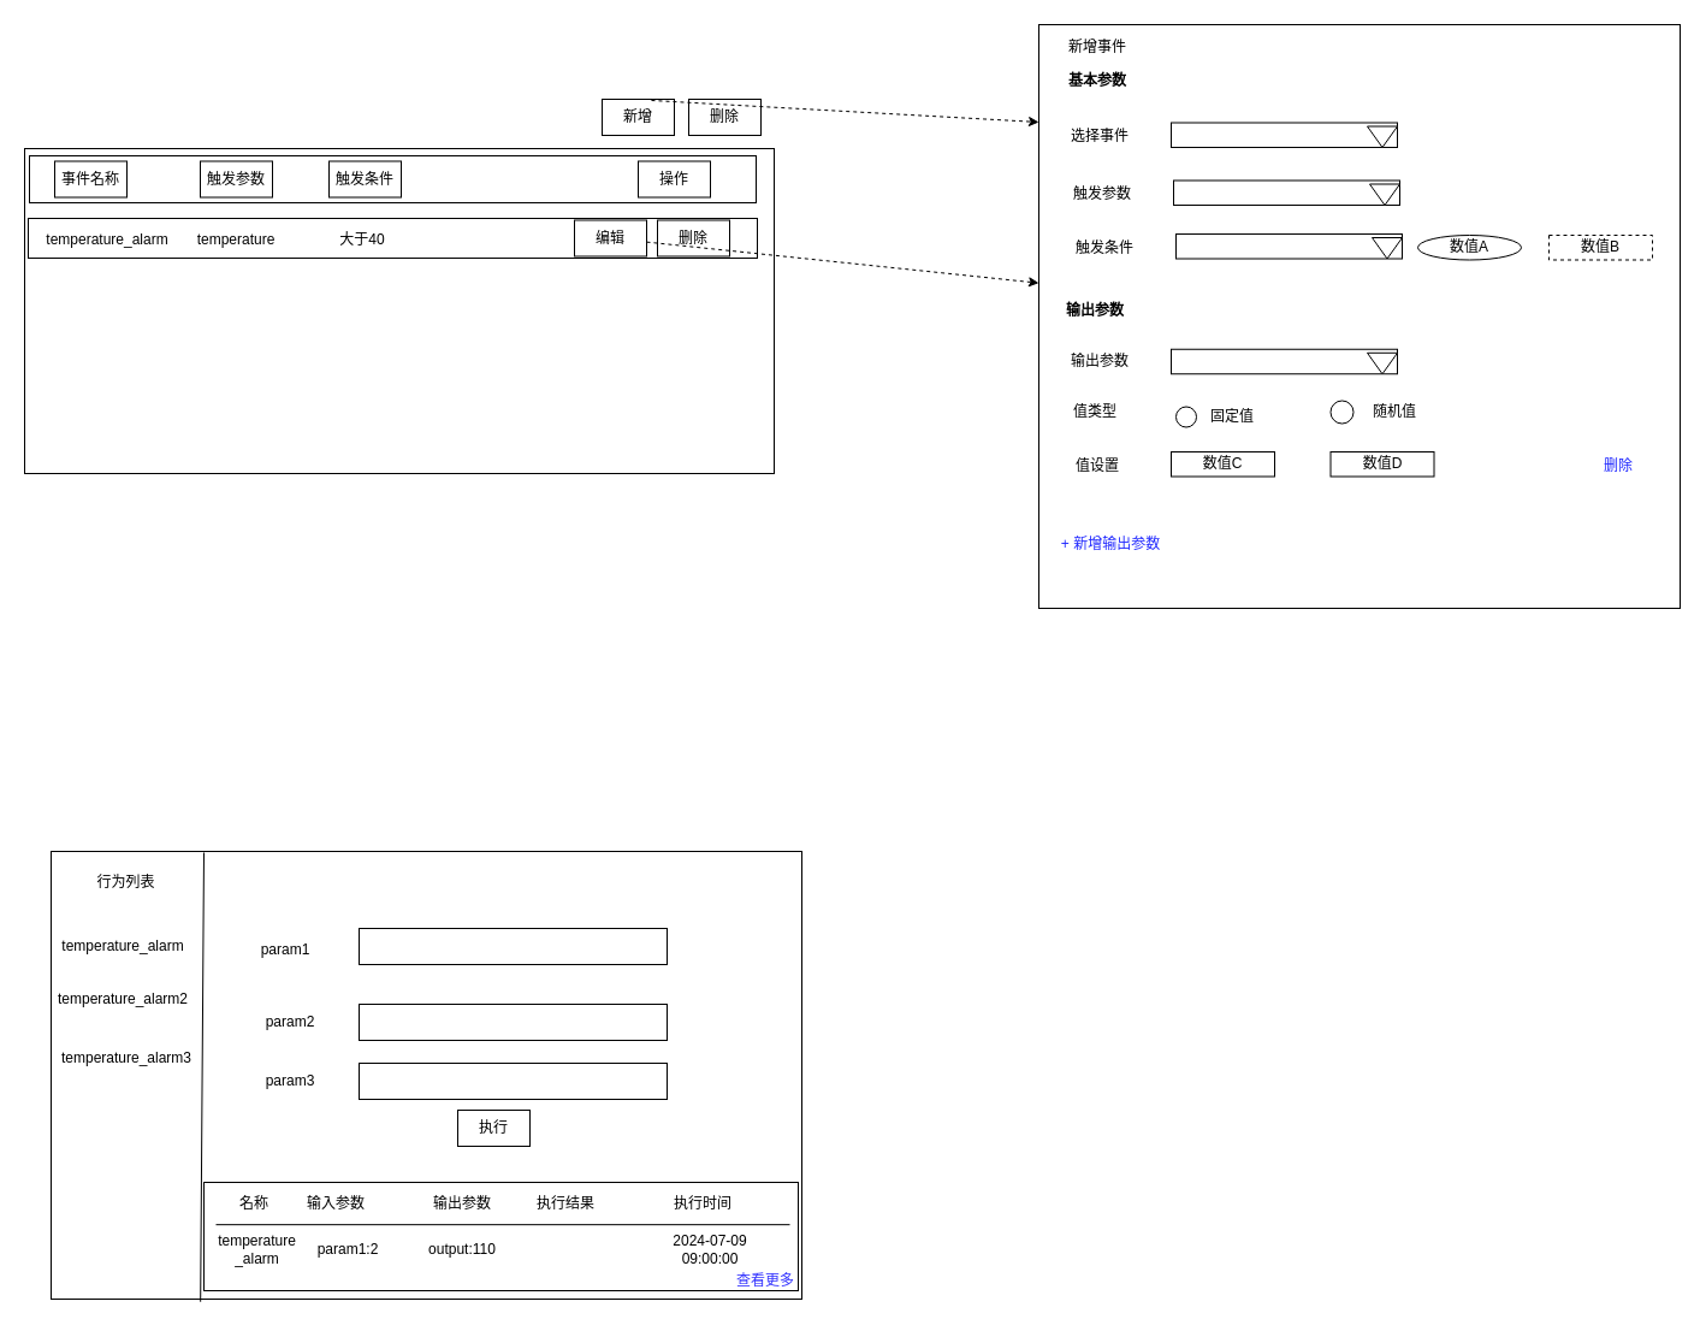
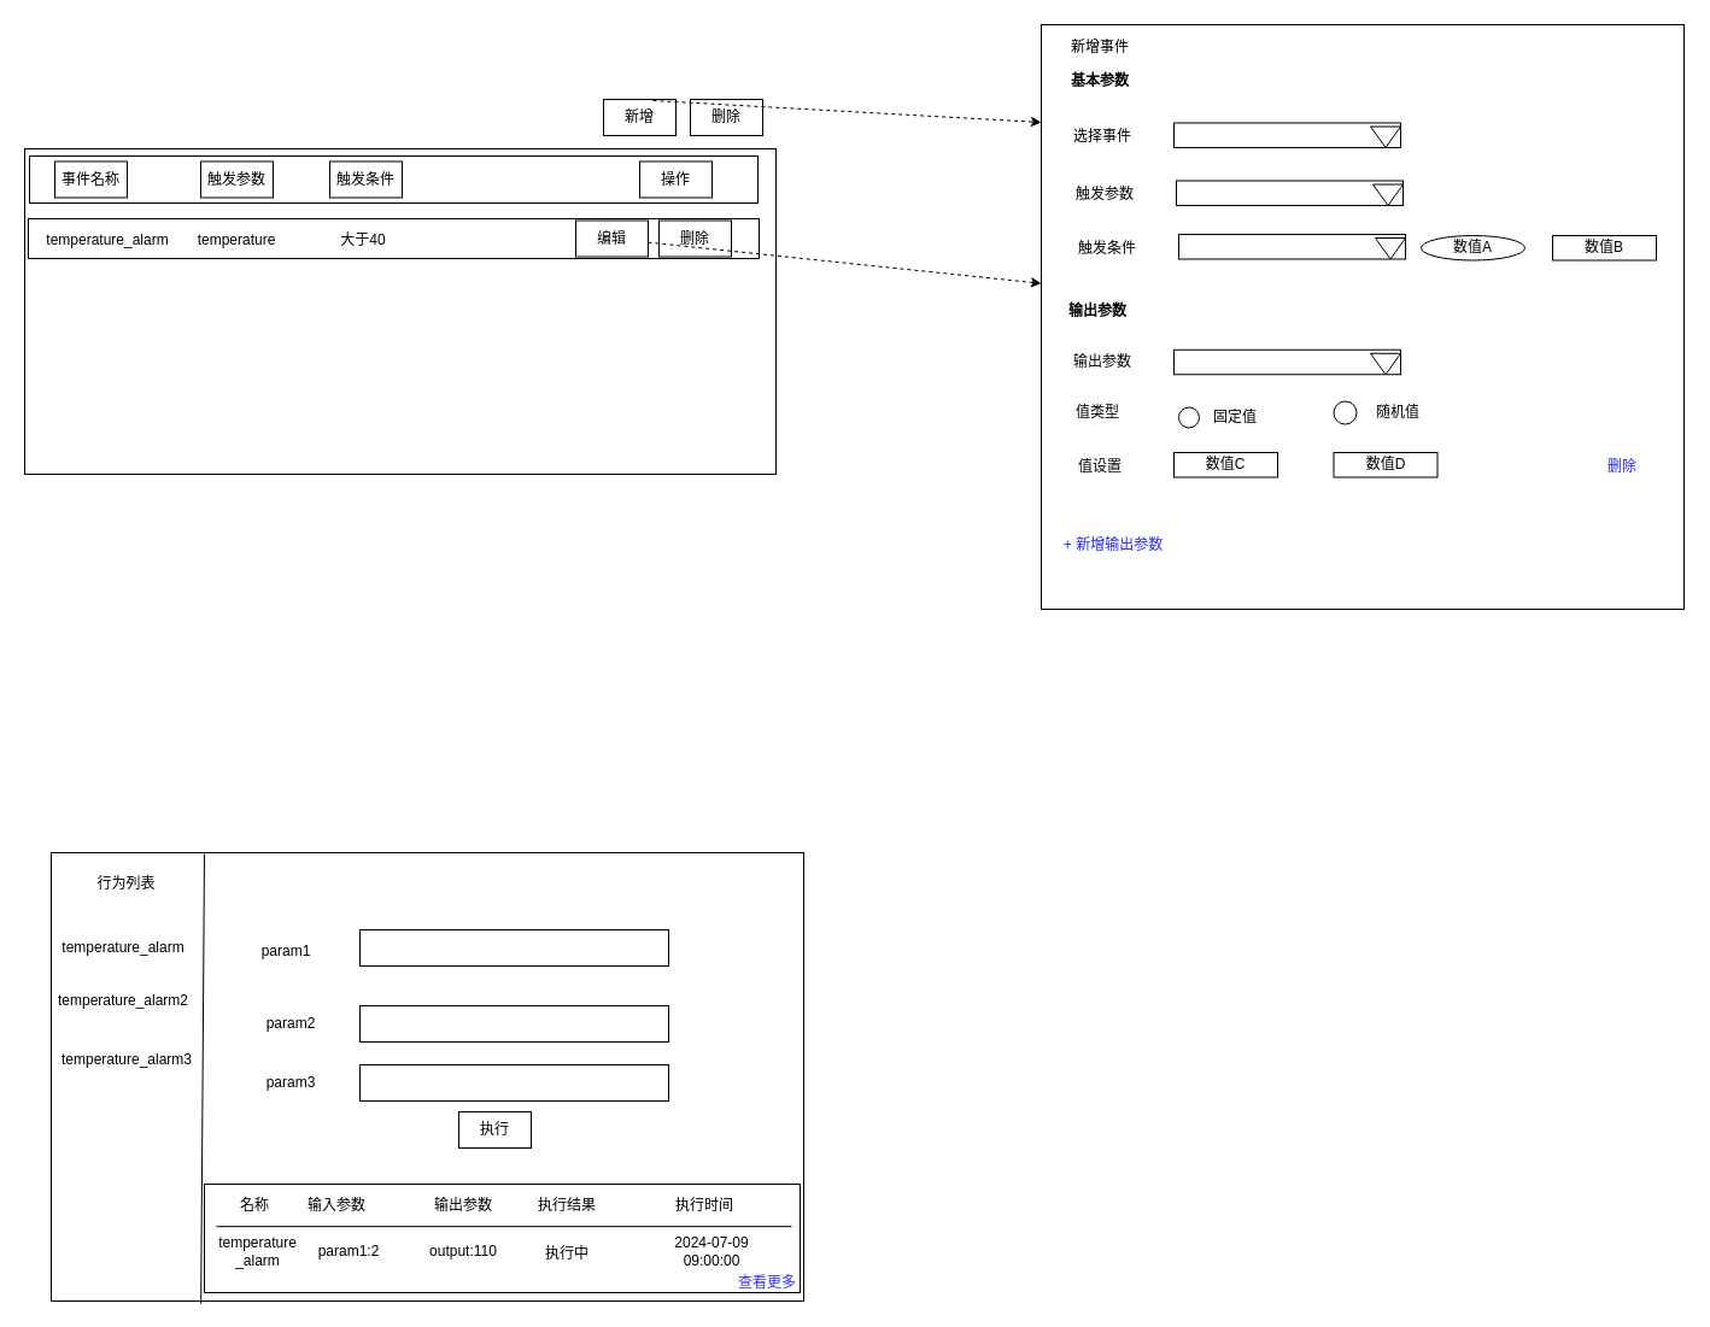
  <mxCell id="0" />
  <mxCell id="1" parent="0" />
  <mxCell id="2" value="" style="rounded=0;whiteSpace=wrap;html=1;" parent="1" vertex="1"><mxGeometry x="20" y="123" width="623" height="270" as="geometry" /></mxCell>
  <mxCell id="3" value="" style="rounded=0;whiteSpace=wrap;html=1;" parent="1" vertex="1"><mxGeometry x="24" y="129" width="604" height="39" as="geometry" /></mxCell>
  <mxCell id="4" value="事件名称" style="text;html=1;align=center;verticalAlign=middle;whiteSpace=wrap;rounded=0;strokeColor=default;" parent="1" vertex="1"><mxGeometry x="45" y="133.5" width="60" height="30" as="geometry" /></mxCell>
  <mxCell id="5" value="触发条件" style="text;html=1;align=center;verticalAlign=middle;whiteSpace=wrap;rounded=0;strokeColor=default;" parent="1" vertex="1"><mxGeometry x="273" y="133.5" width="60" height="30" as="geometry" /></mxCell>
  <mxCell id="6" value="操作" style="text;html=1;align=center;verticalAlign=middle;whiteSpace=wrap;rounded=0;strokeColor=default;" parent="1" vertex="1"><mxGeometry x="530" y="133.5" width="60" height="30" as="geometry" /></mxCell>
  <mxCell id="7" value="新增" style="text;html=1;align=center;verticalAlign=middle;whiteSpace=wrap;rounded=0;fillColor=none;strokeColor=default;" parent="1" vertex="1"><mxGeometry x="500" y="82" width="60" height="30" as="geometry" /></mxCell>
  <mxCell id="8" value="删除" style="text;html=1;align=center;verticalAlign=middle;whiteSpace=wrap;rounded=0;strokeColor=default;" parent="1" vertex="1"><mxGeometry x="572" y="82" width="60" height="30" as="geometry" /></mxCell>
  <mxCell id="9" value="" style="rounded=0;whiteSpace=wrap;html=1;" parent="1" vertex="1"><mxGeometry x="23" y="181" width="606" height="33" as="geometry" /></mxCell>
  <mxCell id="10" value="&lt;div style=&quot;text-align: left;&quot;&gt;&lt;span style=&quot;background-color: initial;&quot;&gt;temperature_alarm&lt;/span&gt;&lt;/div&gt;" style="text;html=1;align=center;verticalAlign=middle;whiteSpace=wrap;rounded=0;" parent="1" vertex="1"><mxGeometry x="29" y="184" width="120" height="30" as="geometry" /></mxCell>
  <mxCell id="11" value="大于40" style="text;html=1;align=center;verticalAlign=middle;whiteSpace=wrap;rounded=0;" parent="1" vertex="1"><mxGeometry x="271" y="184" width="60" height="30" as="geometry" /></mxCell>
  <mxCell id="12" value="触发参数" style="text;html=1;align=center;verticalAlign=middle;whiteSpace=wrap;rounded=0;strokeColor=default;" parent="1" vertex="1"><mxGeometry x="166" y="133.5" width="60" height="30" as="geometry" /></mxCell>
  <mxCell id="13" value="temperature" style="text;html=1;align=center;verticalAlign=middle;whiteSpace=wrap;rounded=0;" parent="1" vertex="1"><mxGeometry x="166" y="184" width="60" height="30" as="geometry" /></mxCell>
  <mxCell id="14" value="编辑" style="text;html=1;align=center;verticalAlign=middle;whiteSpace=wrap;rounded=0;strokeColor=default;" parent="1" vertex="1"><mxGeometry x="477" y="182.5" width="60" height="30" as="geometry" /></mxCell>
  <mxCell id="15" value="删除" style="text;html=1;align=center;verticalAlign=middle;whiteSpace=wrap;rounded=0;strokeColor=default;" parent="1" vertex="1"><mxGeometry x="546" y="182.5" width="60" height="30" as="geometry" /></mxCell>
  <mxCell id="16" value="" style="endArrow=classic;html=1;rounded=0;dashed=1;" parent="1" source="14" target="18" edge="1"><mxGeometry width="50" height="50" relative="1" as="geometry"><mxPoint x="505" y="289" as="sourcePoint" /><mxPoint x="727" y="356" as="targetPoint" /></mxGeometry></mxCell>
  <mxCell id="17" value="" style="endArrow=classic;html=1;rounded=0;entryX=0;entryY=0.167;entryDx=0;entryDy=0;entryPerimeter=0;dashed=1;" parent="1" target="18" edge="1"><mxGeometry width="50" height="50" relative="1" as="geometry"><mxPoint x="541" y="83" as="sourcePoint" /><mxPoint x="796" y="293" as="targetPoint" /></mxGeometry></mxCell>
  <mxCell id="18" value="" style="rounded=0;whiteSpace=wrap;html=1;" parent="1" vertex="1"><mxGeometry x="863" y="20" width="533" height="485" as="geometry" /></mxCell>
  <mxCell id="19" value="新增事件" style="text;html=1;align=center;verticalAlign=middle;whiteSpace=wrap;rounded=0;" parent="1" vertex="1"><mxGeometry x="882" y="24" width="60" height="30" as="geometry" /></mxCell>
  <mxCell id="20" value="选择事件" style="text;html=1;align=center;verticalAlign=middle;whiteSpace=wrap;rounded=0;" parent="1" vertex="1"><mxGeometry x="884" y="98" width="60" height="30" as="geometry" /></mxCell>
  <mxCell id="21" value="" style="rounded=0;whiteSpace=wrap;html=1;" parent="1" vertex="1"><mxGeometry x="973" y="101.5" width="188" height="20.5" as="geometry" /></mxCell>
  <mxCell id="22" value="" style="html=1;shadow=0;dashed=0;align=center;verticalAlign=middle;shape=mxgraph.arrows2.arrow;dy=0;dx=30;notch=0;direction=south;" parent="1" vertex="1"><mxGeometry x="1136" y="104.5" width="25" height="17.5" as="geometry" /></mxCell>
  <mxCell id="23" value="触发参数" style="text;html=1;align=center;verticalAlign=middle;whiteSpace=wrap;rounded=0;" parent="1" vertex="1"><mxGeometry x="886" y="146" width="60" height="30" as="geometry" /></mxCell>
  <mxCell id="24" value="" style="rounded=0;whiteSpace=wrap;html=1;" parent="1" vertex="1"><mxGeometry x="975" y="149.5" width="188" height="20.5" as="geometry" /></mxCell>
  <mxCell id="25" value="" style="html=1;shadow=0;dashed=0;align=center;verticalAlign=middle;shape=mxgraph.arrows2.arrow;dy=0;dx=30;notch=0;direction=south;" parent="1" vertex="1"><mxGeometry x="1138" y="152.5" width="25" height="17.5" as="geometry" /></mxCell>
  <mxCell id="26" value="触发条件" style="text;html=1;align=center;verticalAlign=middle;whiteSpace=wrap;rounded=0;" parent="1" vertex="1"><mxGeometry x="888" y="190.5" width="60" height="30" as="geometry" /></mxCell>
  <mxCell id="27" value="" style="rounded=0;whiteSpace=wrap;html=1;" parent="1" vertex="1"><mxGeometry x="977" y="194" width="188" height="20.5" as="geometry" /></mxCell>
  <mxCell id="28" value="" style="html=1;shadow=0;dashed=0;align=center;verticalAlign=middle;shape=mxgraph.arrows2.arrow;dy=0;dx=30;notch=0;direction=south;" parent="1" vertex="1"><mxGeometry x="1140" y="197" width="25" height="17.5" as="geometry" /></mxCell>
  <mxCell id="29" value="数值A" style="ellipse;whiteSpace=wrap;html=1;" parent="1" vertex="1"><mxGeometry x="1178" y="195" width="86" height="20.5" as="geometry" /></mxCell>
- <mxCell id="30" value="数值B" style="rounded=0;whiteSpace=wrap;html=1;dashed=1;" parent="1" vertex="1"><mxGeometry x="1287" y="195" width="86" height="20.5" as="geometry" /></mxCell>
+ <mxCell id="30" value="数值B" style="rounded=0;whiteSpace=wrap;html=1;" parent="1" vertex="1"><mxGeometry x="1287" y="195" width="86" height="20.5" as="geometry" /></mxCell>
  <mxCell id="31" value="&lt;b&gt;基本参数&lt;/b&gt;" style="text;html=1;align=center;verticalAlign=middle;whiteSpace=wrap;rounded=0;" parent="1" vertex="1"><mxGeometry x="882" y="52" width="60" height="30" as="geometry" /></mxCell>
  <mxCell id="32" value="&lt;b&gt;输出参数&lt;/b&gt;" style="text;html=1;align=center;verticalAlign=middle;whiteSpace=wrap;rounded=0;" parent="1" vertex="1"><mxGeometry x="880" y="243" width="60" height="30" as="geometry" /></mxCell>
  <mxCell id="33" value="输出参数" style="text;html=1;align=center;verticalAlign=middle;whiteSpace=wrap;rounded=0;" parent="1" vertex="1"><mxGeometry x="884" y="285" width="60" height="30" as="geometry" /></mxCell>
  <mxCell id="34" value="" style="rounded=0;whiteSpace=wrap;html=1;" parent="1" vertex="1"><mxGeometry x="973" y="289.75" width="188" height="20.5" as="geometry" /></mxCell>
  <mxCell id="35" value="" style="html=1;shadow=0;dashed=0;align=center;verticalAlign=middle;shape=mxgraph.arrows2.arrow;dy=0;dx=30;notch=0;direction=south;" parent="1" vertex="1"><mxGeometry x="1136" y="292.75" width="25" height="17.5" as="geometry" /></mxCell>
  <mxCell id="36" value="值类型" style="text;html=1;align=center;verticalAlign=middle;whiteSpace=wrap;rounded=0;" parent="1" vertex="1"><mxGeometry x="880" y="327" width="60" height="30" as="geometry" /></mxCell>
  <mxCell id="37" value="数值C" style="rounded=0;whiteSpace=wrap;html=1;" parent="1" vertex="1"><mxGeometry x="973" y="375" width="86" height="20.5" as="geometry" /></mxCell>
  <mxCell id="38" value="值设置" style="text;html=1;align=center;verticalAlign=middle;whiteSpace=wrap;rounded=0;" parent="1" vertex="1"><mxGeometry x="882" y="372" width="60" height="30" as="geometry" /></mxCell>
  <mxCell id="39" value="&lt;font color=&quot;#2129ff&quot;&gt;+ 新增输出参数&lt;/font&gt;" style="text;html=1;align=center;verticalAlign=middle;whiteSpace=wrap;rounded=0;" parent="1" vertex="1"><mxGeometry x="875" y="439" width="96" height="26" as="geometry" /></mxCell>
  <mxCell id="40" value="&lt;font color=&quot;#2129ff&quot;&gt;删除&lt;/font&gt;" style="text;html=1;align=center;verticalAlign=middle;whiteSpace=wrap;rounded=0;" parent="1" vertex="1"><mxGeometry x="1315" y="372" width="60" height="30" as="geometry" /></mxCell>
  <mxCell id="41" value="" style="ellipse;whiteSpace=wrap;html=1;aspect=fixed;" parent="1" vertex="1"><mxGeometry x="977" y="337.5" width="17" height="17" as="geometry" /></mxCell>
  <mxCell id="42" value="固定值" style="text;html=1;align=center;verticalAlign=middle;whiteSpace=wrap;rounded=0;" parent="1" vertex="1"><mxGeometry x="994" y="331" width="60" height="30" as="geometry" /></mxCell>
  <mxCell id="43" value="数值D" style="rounded=0;whiteSpace=wrap;html=1;" parent="1" vertex="1"><mxGeometry x="1105.5" y="375" width="86" height="20.5" as="geometry" /></mxCell>
  <mxCell id="44" value="" style="ellipse;whiteSpace=wrap;html=1;aspect=fixed;" parent="1" vertex="1"><mxGeometry x="1105.5" y="332.5" width="19" height="19" as="geometry" /></mxCell>
  <mxCell id="45" value="随机值" style="text;html=1;align=center;verticalAlign=middle;whiteSpace=wrap;rounded=0;" parent="1" vertex="1"><mxGeometry x="1129" y="327" width="60" height="30" as="geometry" /></mxCell>
  <mxCell id="46" value="" style="rounded=0;whiteSpace=wrap;html=1;" parent="1" vertex="1"><mxGeometry x="42" y="707" width="624" height="372" as="geometry" /></mxCell>
  <mxCell id="47" value="" style="endArrow=none;html=1;rounded=0;exitX=0.199;exitY=1.006;exitDx=0;exitDy=0;exitPerimeter=0;" parent="1" source="46" edge="1"><mxGeometry width="50" height="50" relative="1" as="geometry"><mxPoint x="172" y="1080" as="sourcePoint" /><mxPoint x="169" y="708" as="targetPoint" /></mxGeometry></mxCell>
  <mxCell id="48" value="行为列表" style="text;html=1;align=center;verticalAlign=middle;whiteSpace=wrap;rounded=0;" parent="1" vertex="1"><mxGeometry x="65" y="718" width="79" height="30" as="geometry" /></mxCell>
  <mxCell id="49" value="&lt;span style=&quot;text-align: left;&quot;&gt;temperature_alarm&lt;/span&gt;" style="text;html=1;align=center;verticalAlign=middle;whiteSpace=wrap;rounded=0;" parent="1" vertex="1"><mxGeometry x="55" y="771" width="94" height="30" as="geometry" /></mxCell>
  <mxCell id="50" value="&lt;span style=&quot;text-align: left;&quot;&gt;temperature_alarm2&lt;/span&gt;" style="text;html=1;align=center;verticalAlign=middle;whiteSpace=wrap;rounded=0;" parent="1" vertex="1"><mxGeometry x="55" y="815" width="94" height="30" as="geometry" /></mxCell>
  <mxCell id="51" value="&lt;span style=&quot;text-align: left;&quot;&gt;temperature_alarm3&lt;/span&gt;" style="text;html=1;align=center;verticalAlign=middle;whiteSpace=wrap;rounded=0;" parent="1" vertex="1"><mxGeometry x="57.5" y="864" width="94" height="30" as="geometry" /></mxCell>
  <mxCell id="52" value="param1" style="text;html=1;align=center;verticalAlign=middle;whiteSpace=wrap;rounded=0;" parent="1" vertex="1"><mxGeometry x="207" y="774" width="60" height="30" as="geometry" /></mxCell>
  <mxCell id="53" value="param2" style="text;html=1;align=center;verticalAlign=middle;whiteSpace=wrap;rounded=0;" parent="1" vertex="1"><mxGeometry x="211" y="834" width="60" height="30" as="geometry" /></mxCell>
  <mxCell id="54" value="" style="rounded=0;whiteSpace=wrap;html=1;" parent="1" vertex="1"><mxGeometry x="298" y="771" width="256" height="30" as="geometry" /></mxCell>
  <mxCell id="55" value="" style="rounded=0;whiteSpace=wrap;html=1;" parent="1" vertex="1"><mxGeometry x="298" y="834" width="256" height="30" as="geometry" /></mxCell>
  <mxCell id="56" value="param3" style="text;html=1;align=center;verticalAlign=middle;whiteSpace=wrap;rounded=0;" parent="1" vertex="1"><mxGeometry x="211" y="883" width="60" height="30" as="geometry" /></mxCell>
  <mxCell id="57" value="" style="rounded=0;whiteSpace=wrap;html=1;" parent="1" vertex="1"><mxGeometry x="298" y="883" width="256" height="30" as="geometry" /></mxCell>
  <mxCell id="58" value="执行" style="text;html=1;align=center;verticalAlign=middle;whiteSpace=wrap;rounded=0;strokeColor=default;" parent="1" vertex="1"><mxGeometry x="380" y="922" width="60" height="30" as="geometry" /></mxCell>
  <mxCell id="59" value="" style="rounded=0;whiteSpace=wrap;html=1;" parent="1" vertex="1"><mxGeometry x="169" y="982" width="494" height="90" as="geometry" /></mxCell>
  <mxCell id="60" value="名称" style="text;html=1;align=center;verticalAlign=middle;whiteSpace=wrap;rounded=0;" parent="1" vertex="1"><mxGeometry x="181" y="985" width="60" height="30" as="geometry" /></mxCell>
  <mxCell id="61" value="输入参数" style="text;html=1;align=center;verticalAlign=middle;whiteSpace=wrap;rounded=0;" parent="1" vertex="1"><mxGeometry x="249" y="985" width="60" height="30" as="geometry" /></mxCell>
  <mxCell id="62" value="输出参数" style="text;html=1;align=center;verticalAlign=middle;whiteSpace=wrap;rounded=0;" parent="1" vertex="1"><mxGeometry x="354" y="985" width="60" height="30" as="geometry" /></mxCell>
  <mxCell id="63" value="执行结果" style="text;html=1;align=center;verticalAlign=middle;whiteSpace=wrap;rounded=0;" parent="1" vertex="1"><mxGeometry x="440" y="985" width="60" height="30" as="geometry" /></mxCell>
  <mxCell id="64" value="执行时间" style="text;html=1;align=center;verticalAlign=middle;whiteSpace=wrap;rounded=0;" parent="1" vertex="1"><mxGeometry x="554" y="985" width="60" height="30" as="geometry" /></mxCell>
  <mxCell id="65" value="" style="endArrow=none;html=1;rounded=0;" parent="1" edge="1"><mxGeometry width="50" height="50" relative="1" as="geometry"><mxPoint x="179" y="1017.16" as="sourcePoint" /><mxPoint x="656" y="1017.16" as="targetPoint" /></mxGeometry></mxCell>
  <mxCell id="66" value="&lt;span style=&quot;text-align: left;&quot;&gt;temperature&lt;/span&gt;&lt;div&gt;&lt;span style=&quot;text-align: left;&quot;&gt;_alarm&lt;/span&gt;&lt;/div&gt;" style="text;html=1;align=center;verticalAlign=middle;whiteSpace=wrap;rounded=0;" parent="1" vertex="1"><mxGeometry x="154" y="1023" width="119" height="30" as="geometry" /></mxCell>
  <mxCell id="67" value="param1:2" style="text;html=1;align=center;verticalAlign=middle;whiteSpace=wrap;rounded=0;" parent="1" vertex="1"><mxGeometry x="259" y="1023" width="60" height="30" as="geometry" /></mxCell>
+ <mxCell id="68" value="执行中" style="text;html=1;align=center;verticalAlign=middle;whiteSpace=wrap;rounded=0;" parent="1" vertex="1"><mxGeometry x="440" y="1025" width="60" height="30" as="geometry" /></mxCell>
  <mxCell id="69" value="output:110" style="text;html=1;align=center;verticalAlign=middle;whiteSpace=wrap;rounded=0;" parent="1" vertex="1"><mxGeometry x="354" y="1023" width="60" height="30" as="geometry" /></mxCell>
  <mxCell id="70" value="2024-07-09 09:00:00" style="text;html=1;align=center;verticalAlign=middle;whiteSpace=wrap;rounded=0;" parent="1" vertex="1"><mxGeometry x="548" y="1023" width="84" height="30" as="geometry" /></mxCell>
  <mxCell id="71" value="&lt;font color=&quot;#3333ff&quot;&gt;查看更多&lt;/font&gt;" style="text;html=1;align=center;verticalAlign=middle;whiteSpace=wrap;rounded=0;" parent="1" vertex="1"><mxGeometry x="606" y="1049" width="60" height="30" as="geometry" /></mxCell>
